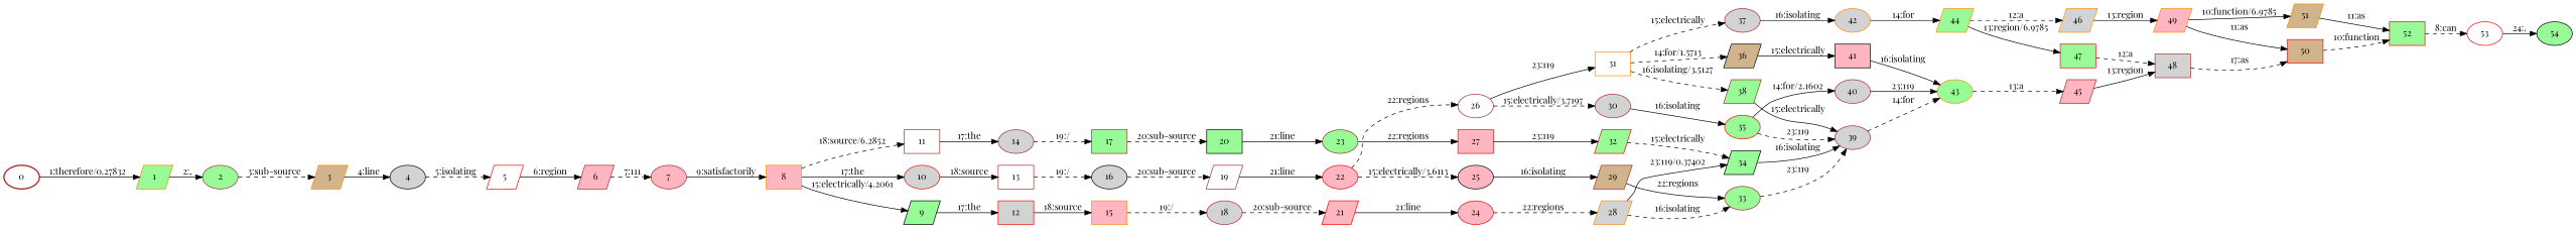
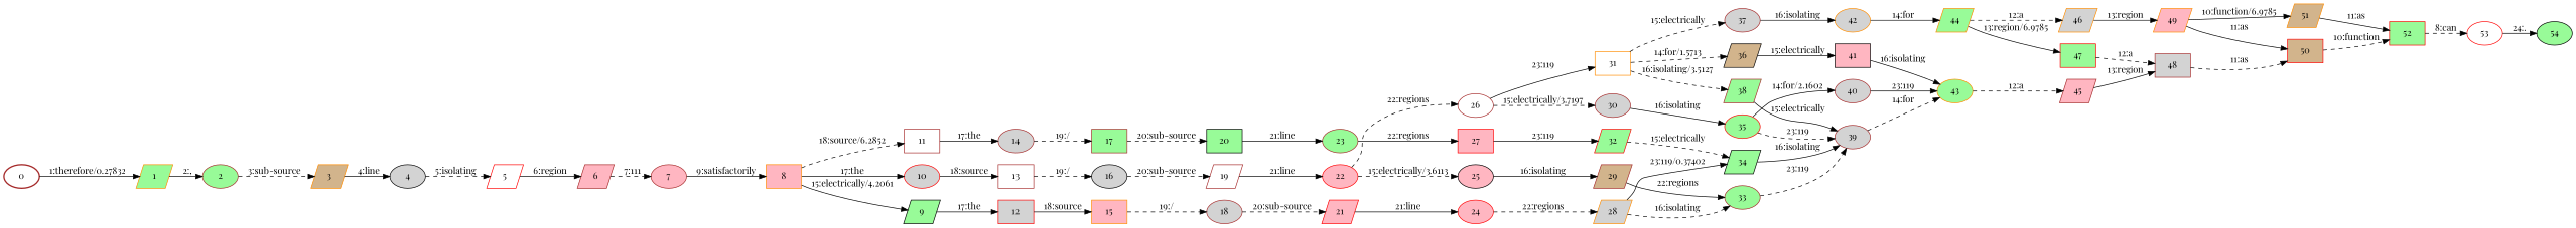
  digraph {
    fontname="Playfair Display"
    nodesep=0.25
    rankdir=LR
    ranksep=0.4
    node [color=brown fillcolor=palegreen fontname="Playfair Display" fontsize=14 shape=ellipse style="solid,filled"]
    edge [fontname="Playfair Display" fontsize=14 style=solid]
    n1 [fillcolor=white label=0 style="bold,filled"]
    n2 [color=darkorange label=1 shape=parallelogram]
    n3 [label=2]
    n4 [color=darkorange fillcolor=tan label=3 shape=parallelogram]
    n5 [color=black fillcolor=lightgrey label=4]
    n6 [color=red fillcolor=white label=5 shape=parallelogram]
    n7 [fillcolor=lightpink label=6 shape=parallelogram]
    n8 [fillcolor=lightpink label=7]
    n9 [color=darkorange fillcolor=lightpink label=8 shape=box]
    n10 [color=black label=9 shape=parallelogram]
    n11 [color=red fillcolor=lightgrey label=10]
    n12 [fillcolor=white label=11 shape=box]
    n13 [color=red fillcolor=lightgrey label=12 shape=box]
    n14 [fillcolor=white label=13 shape=box]
    n15 [fillcolor=lightgrey label=14]
    n16 [color=darkorange fillcolor=lightpink label=15 shape=box]
    n17 [color=black fillcolor=lightgrey label=16]
    n18 [label=17 shape=box]
    n19 [fillcolor=lightgrey label=18]
    n20 [fillcolor=white label=19 shape=parallelogram]
    n21 [color=black label=20 shape=box]
    n22 [color=red fillcolor=lightpink label=21 shape=parallelogram]
    n23 [color=red fillcolor=lightpink label=22]
    n24 [label=23]
    n25 [color=red fillcolor=lightpink label=24]
    n26 [color=black fillcolor=lightpink label=25]
    n27 [fillcolor=white label=26]
    n28 [color=red fillcolor=lightpink label=27 shape=box]
    n29 [color=darkorange fillcolor=lightgrey label=28 shape=parallelogram]
    n30 [fillcolor=tan label=29 shape=parallelogram]
    n31 [fillcolor=lightgrey label=30]
    n32 [color=darkorange fillcolor=white label=31 shape=box]
    n33 [color=red label=32 shape=parallelogram]
    n34 [label=33]
    n35 [color=black label=34 shape=parallelogram]
    n36 [color=red label=35]
    n37 [label=38 shape=parallelogram]
    n38 [color=black fillcolor=tan label=36 shape=parallelogram]
    n39 [fillcolor=lightgrey label=37]
    n40 [fillcolor=lightgrey label=39]
    n41 [fillcolor=lightgrey label=40]
    n42 [color=black fillcolor=lightpink label=41 shape=box]
    n43 [color=darkorange fillcolor=lightgrey label=42]
    n44 [color=darkorange label=43]
    n45 [color=darkorange label=44 shape=parallelogram]
    n46 [fillcolor=lightpink label=45 shape=parallelogram]
    n47 [color=red label=47 shape=box]
    n48 [color=darkorange fillcolor=lightgrey label=46 shape=parallelogram]
    n49 [fillcolor=lightgrey label=48 shape=box]
    n50 [color=darkorange fillcolor=lightpink label=49 shape=parallelogram]
    n51 [color=red fillcolor=tan label=50 shape=box]
    n52 [color=darkorange fillcolor=tan label=51 shape=parallelogram]
    n53 [color=red label=52 shape=box]
    n54 [color=red fillcolor=white label=53]
    n55 [color=black label=54]
    n1 -> n2 [label="1:therefore/0.27832"]
    n2 -> n3 [label="2:,"]
    n3 -> n4 [label="3:sub-source" style=dashed]
    n4 -> n5 [label="4:line"]
    n5 -> n6 [label="5:isolating" style=dashed]
    n6 -> n7 [label="6:region"]
    n7 -> n8 [label="7:111" style=dashed]
    n8 -> n9 [label="9:satisfactorily"]
    n9 -> n10 [label="15:electrically/4.2061"]
    n9 -> n11 [label="17:the"]
    n9 -> n12 [label="18:source/6.2852" style=dashed]
    n10 -> n13 [label="17:the"]
    n11 -> n14 [label="18:source"]
    n12 -> n15 [label="17:the"]
    n13 -> n16 [label="18:source"]
    n14 -> n17 [label="19:/" style=dashed]
    n15 -> n18 [label="19:/" style=dashed]
    n16 -> n19 [label="19:/" style=dashed]
    n17 -> n20 [label="20:sub-source" style=dashed]
    n18 -> n21 [label="20:sub-source" style=dashed]
    n19 -> n22 [label="20:sub-source" style=dashed]
    n20 -> n23 [label="21:line"]
    n21 -> n24 [label="21:line"]
    n22 -> n25 [label="21:line"]
    n23 -> n26 [label="15:electrically/3.6113" style=dashed]
    n23 -> n27 [label="22:regions" style=dashed]
    n24 -> n28 [label="22:regions"]
    n25 -> n29 [label="22:regions" style=dashed]
    n26 -> n30 [label="16:isolating"]
    n27 -> n31 [label="15:electrically/3.7197" style=dashed]
    n27 -> n32 [label="23:119"]
    n28 -> n33 [label="23:119"]
    n29 -> n34 [label="16:isolating" style=dashed]
    n29 -> n35 [label="23:119/0.37402"]
    n30 -> n34 [label="22:regions"]
    n31 -> n36 [label="16:isolating"]
    n32 -> n37 [label="16:isolating/3.5127" style=dashed]
    n32 -> n38 [label="14:for/1.5713" style=dashed]
    n32 -> n39 [label="15:electrically" style=dashed]
    n33 -> n35 [label="15:electrically" style=dashed]
    n34 -> n40 [label="23:119" style=dashed]
    n35 -> n40 [label="16:isolating"]
    n36 -> n40 [label="23:119" style=dashed]
    n36 -> n41 [label="14:for/2.1602"]
    n37 -> n40 [label="15:electrically"]
    n38 -> n42 [label="15:electrically"]
    n39 -> n43 [label="16:isolating"]
    n40 -> n44 [label="14:for" style=dashed]
    n41 -> n44 [label="23:119"]
    n42 -> n44 [label="16:isolating"]
    n43 -> n45 [label="14:for"]
-   n44 -> n46 [label="13:a" style=dashed]
+   n44 -> n46 [label="12:a" style=dashed]
    n45 -> n47 [label="13:region/6.9785"]
    n45 -> n48 [label="12:a" style=dashed]
    n46 -> n49 [label="13:region"]
    n47 -> n49 [label="12:a" style=dashed]
    n48 -> n50 [label="13:region"]
-   n49 -> n51 [label="17:as" style=dashed]
+   n49 -> n51 [label="11:as" style=dashed]
    n50 -> n51 [label="11:as"]
    n50 -> n52 [label="10:function/6.9785"]
    n51 -> n53 [label="10:function" style=dashed]
    n52 -> n53 [label="11:as"]
    n53 -> n54 [label="8:can" style=dashed]
    n54 -> n55 [label="24:."]
  }
